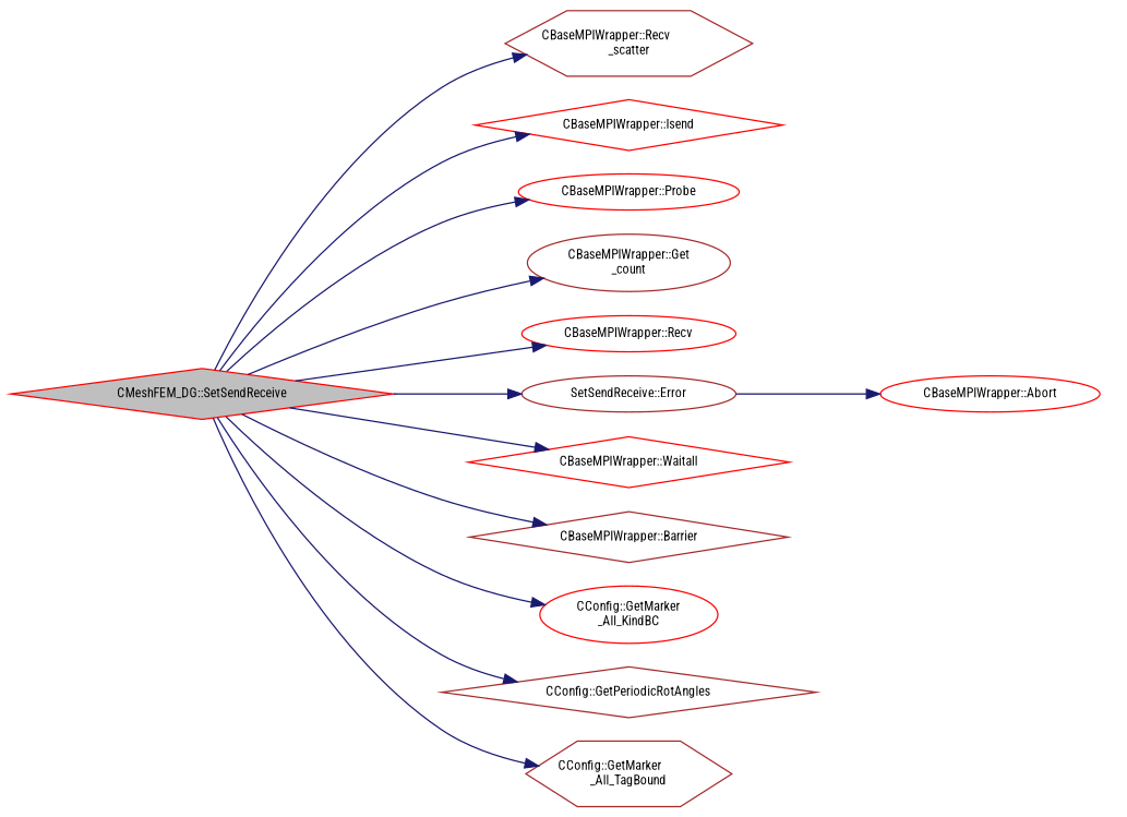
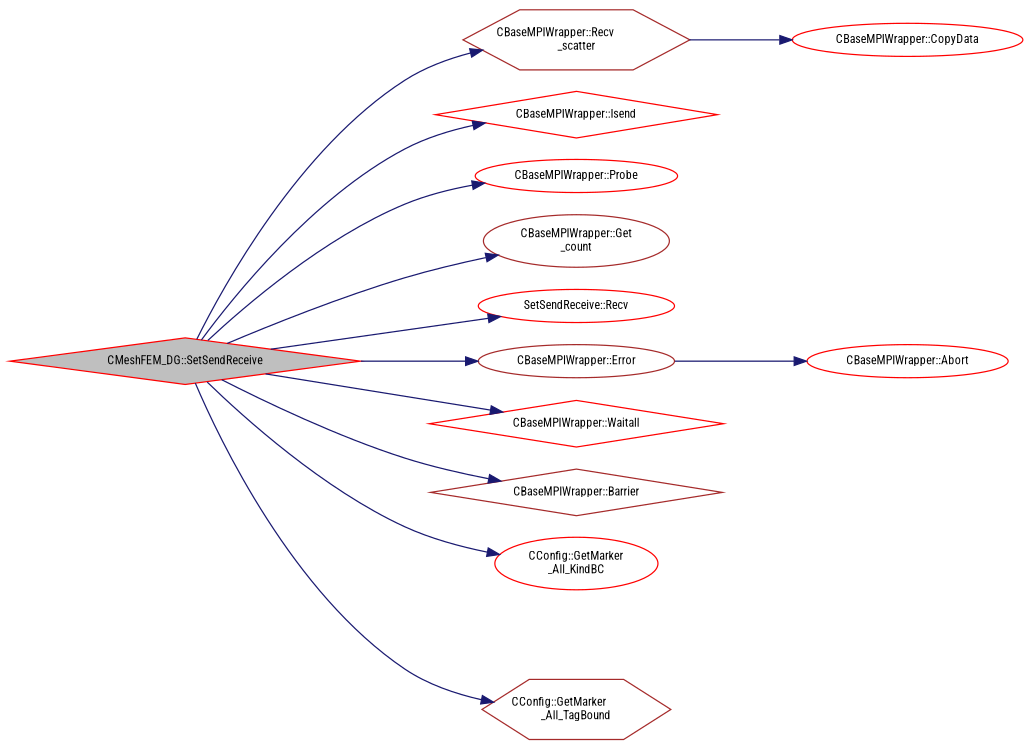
  digraph {
    fontname="Roboto Condensed"
    rankdir=LR
    node [color=red fillcolor=white fontname="Roboto Condensed" fontsize=10 shape=ellipse style=filled]
    edge [color=midnightblue fontname="Roboto Condensed" fontsize=10 labelfontname=Helvetica labelfontsize=10 style=solid]
    n1 [fillcolor=grey75 fontcolor=black height=0.2 label="CMeshFEM_DG::SetSendReceive" shape=diamond width=0.4]
    n2 [color=brown height=0.2 label="CBaseMPIWrapper::Recv\l_scatter" shape=hexagon width=0.4]
    n3 [height=0.2 label="CBaseMPIWrapper::Isend" shape=diamond width=0.4]
    n4 [height=0.2 label="CBaseMPIWrapper::Probe" width=0.4]
    n5 [color=brown height=0.2 label="CBaseMPIWrapper::Get\l_count" width=0.4]
-   n6 [height=0.2 label="CBaseMPIWrapper::Recv" width=0.4]
-   n7 [color=brown height=0.2 label="SetSendReceive::Error" width=0.4]
+   n6 [height=0.2 label="SetSendReceive::Recv" width=0.4]
+   n7 [color=brown height=0.2 label="CBaseMPIWrapper::Error" width=0.4]
    n8 [height=0.2 label="CBaseMPIWrapper::Waitall" shape=diamond width=0.4]
    n9 [color=brown height=0.2 label="CBaseMPIWrapper::Barrier" shape=diamond width=0.4]
    n10 [height=0.2 label="CConfig::GetMarker\l_All_KindBC" width=0.4]
-   n11 [color=brown height=0.2 label="CConfig::GetPeriodicRotAngles" shape=diamond width=0.4]
    n12 [color=brown height=0.2 label="CConfig::GetMarker\l_All_TagBound" shape=hexagon width=0.4]
+   n13 [height=0.2 label="CBaseMPIWrapper::CopyData" width=0.4]
    n14 [height=0.2 label="CBaseMPIWrapper::Abort" width=0.4]
    n1 -> n2
    n1 -> n3
    n1 -> n4
    n1 -> n5
    n1 -> n6
    n1 -> n7
    n1 -> n8
    n1 -> n9
    n1 -> n10
-   n1 -> n11
    n1 -> n12
+   n2 -> n13
    n7 -> n14
  }
